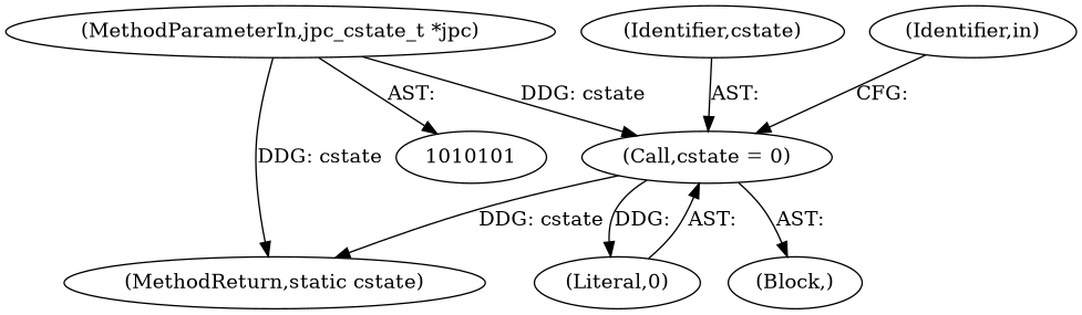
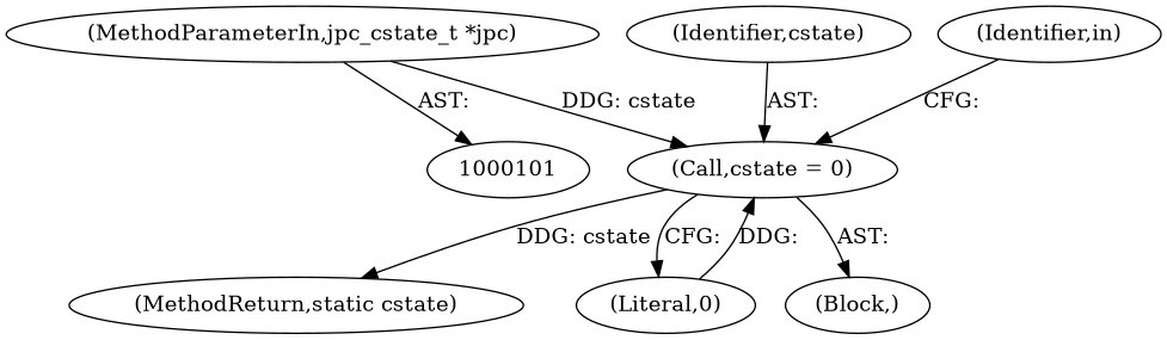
  digraph {
    n1 [label="(MethodParameterIn,jpc_cstate_t *jpc)"]
    n2 [label="(Call,cstate = 0)"]
    n3 [label="(MethodReturn,static cstate)"]
-   1000101 [label=1010101]
+   1000101
    n5 [label="(Block,)"]
    n6 [label="(Literal,0)"]
    n7 [label="(Identifier,cstate)"]
    n8 [label="(Identifier,in)"]
    n1 -> n2 [label="DDG: cstate"]
-   n1 -> n3 [label="DDG: cstate"]
    n1 -> 1000101 [label="AST: "]
    n2 -> n3 [label="DDG: cstate"]
    n2 -> n5 [label="AST: "]
-   n2 -> n6 [label="DDG: "]
-   n6 -> n2 [label="AST: "]
+   n2 -> n6 [label="CFG: "]
+   n6 -> n2 [label="DDG: "]
    n7 -> n2 [label="AST: "]
    n8 -> n2 [label="CFG: "]
  }
